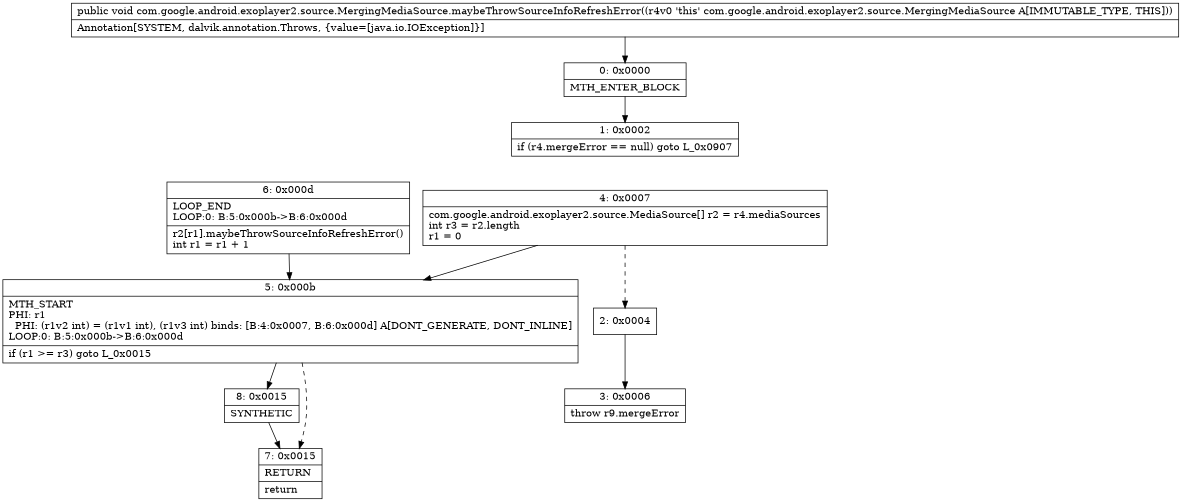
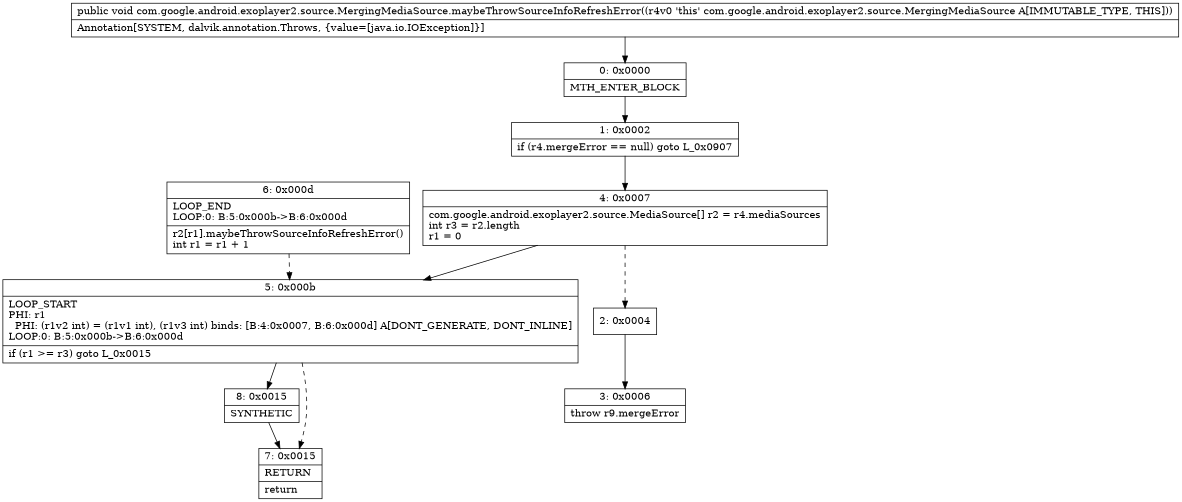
  digraph {
    node [shape=record]
    n1 [label="{0\:\ 0x0000|MTH_ENTER_BLOCK\l}"]
    n2 [label="{1\:\ 0x0002|if (r4.mergeError == null) goto L_0x0907\l}"]
    n3 [label="{4\:\ 0x0007|com.google.android.exoplayer2.source.MediaSource[] r2 = r4.mediaSources\lint r3 = r2.length\lr1 = 0\l}"]
    n4 [label="{2\:\ 0x0004}"]
    n5 [label="{3\:\ 0x0006|throw r9.mergeError\l}"]
-   n6 [label="{5\:\ 0x000b|MTH_START\lPHI: r1 \l  PHI: (r1v2 int) = (r1v1 int), (r1v3 int) binds: [B:4:0x0007, B:6:0x000d] A[DONT_GENERATE, DONT_INLINE]\lLOOP:0: B:5:0x000b\-\>B:6:0x000d\l|if (r1 \>= r3) goto L_0x0015\l}"]
+   n6 [label="{5\:\ 0x000b|LOOP_START\lPHI: r1 \l  PHI: (r1v2 int) = (r1v1 int), (r1v3 int) binds: [B:4:0x0007, B:6:0x000d] A[DONT_GENERATE, DONT_INLINE]\lLOOP:0: B:5:0x000b\-\>B:6:0x000d\l|if (r1 \>= r3) goto L_0x0015\l}"]
    n7 [label="{8\:\ 0x0015|SYNTHETIC\l}"]
    n8 [label="{7\:\ 0x0015|RETURN\l|return\l}"]
    n9 [label="{6\:\ 0x000d|LOOP_END\lLOOP:0: B:5:0x000b\-\>B:6:0x000d\l|r2[r1].maybeThrowSourceInfoRefreshError()\lint r1 = r1 + 1\l}"]
    n10 [label="{public void com.google.android.exoplayer2.source.MergingMediaSource.maybeThrowSourceInfoRefreshError((r4v0 'this' com.google.android.exoplayer2.source.MergingMediaSource A[IMMUTABLE_TYPE, THIS]))  | Annotation[SYSTEM, dalvik.annotation.Throws, \{value=[java.io.IOException]\}]\l}"]
    n1 -> n2
+   n2 -> n3
    n3 -> n4 [style=dashed]
    n3 -> n6
    n4 -> n5
    n6 -> n7
    n6 -> n8 [style=dashed]
    n7 -> n8
-   n9 -> n6
+   n9 -> n6 [style=dashed]
    n10 -> n1
  }
